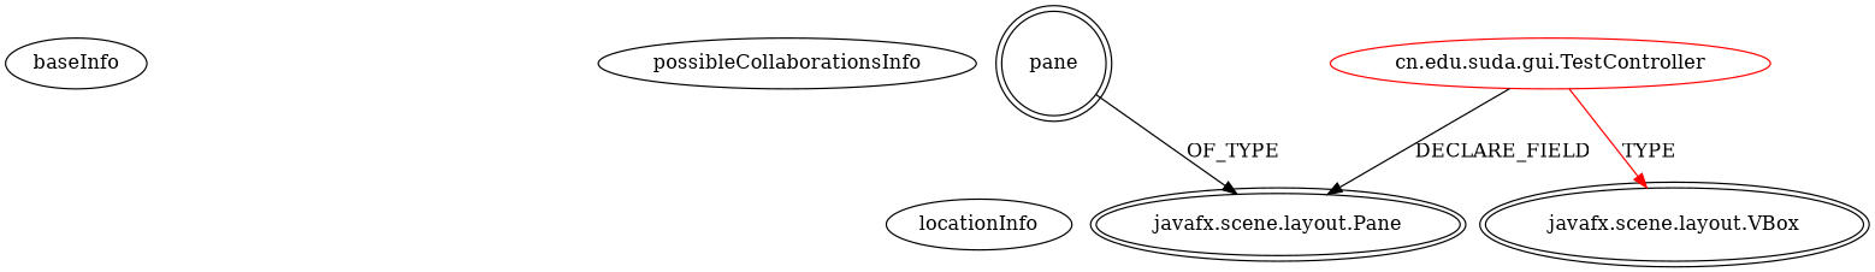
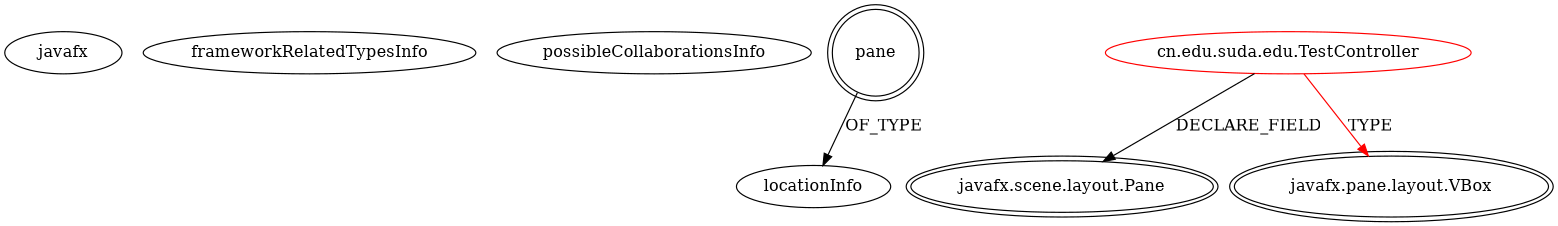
  digraph {
-   baseInfo [category=extension_graph graphId=4823 isAnonymous=false possibleRelation=false]
+   baseInfo [category=extension_graph graphId=4823 isAnonymous=false possibleRelation=false label=javafx]
+   frameworkRelatedTypesInfo [0="javafx.scene.layout.VBox"]
    possibleCollaborationsInfo
    locationInfo [contextSignature=TestController filePath="/wwtg99-POMA/POMA-master/src/cn/edu/suda/gui/TestController.java" graphId=4823 projectName="wwtg99-POMA"]
-   n5 [color=red isFrameworkType=false label="cn.edu.suda.gui.TestController" vertexType=ROOT_CLIENT_CLASS_DECLARATION]
-   n6 [isFrameworkType=true label="javafx.scene.layout.VBox" peripheries=2 vertexType=FRAMEWORK_CLASS_TYPE]
+   n5 [color=red isFrameworkType=false label="cn.edu.suda.edu.TestController" vertexType=ROOT_CLIENT_CLASS_DECLARATION]
+   n6 [isFrameworkType=true label="javafx.pane.layout.VBox" peripheries=2 vertexType=FRAMEWORK_CLASS_TYPE]
    n7 [isFrameworkType=true label="javafx.scene.layout.Pane" peripheries=2 vertexType=FRAMEWORK_CLASS_TYPE]
    n8 [isFrameworkType=true label=pane peripheries=2 shape=circle vertexType=FIELD_DECLARATION]
    n5 -> n6 [color=red label=TYPE]
    n5 -> n7 [label=DECLARE_FIELD]
-   n8 -> n7 [label=OF_TYPE]
+   n8 -> locationInfo [label=OF_TYPE]
  }
